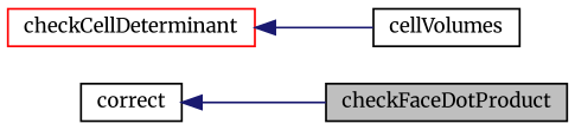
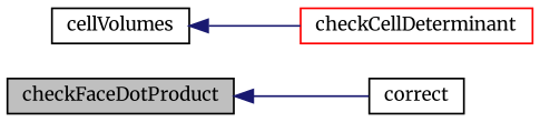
  digraph {
    fontname=Merriweather
    rankdir=LR
    node [color=black fontname=Merriweather fontsize=10 shape=record]
    edge [color=midnightblue dir=back fontname=Merriweather fontsize=10 labelfontname=Helvetica labelfontsize=10 style=solid]
    n1 [fillcolor=grey75 fontcolor=black height=0.2 label=checkFaceDotProduct style=filled width=0.4]
    n2 [height=0.2 label=correct width=0.4]
    n3 [height=0.2 label=cellVolumes width=0.4]
    n4 [color=red height=0.2 label=checkCellDeterminant width=0.4]
-   n2 -> n1
-   n4 -> n3
+   n1 -> n2
+   n3 -> n4
  }
